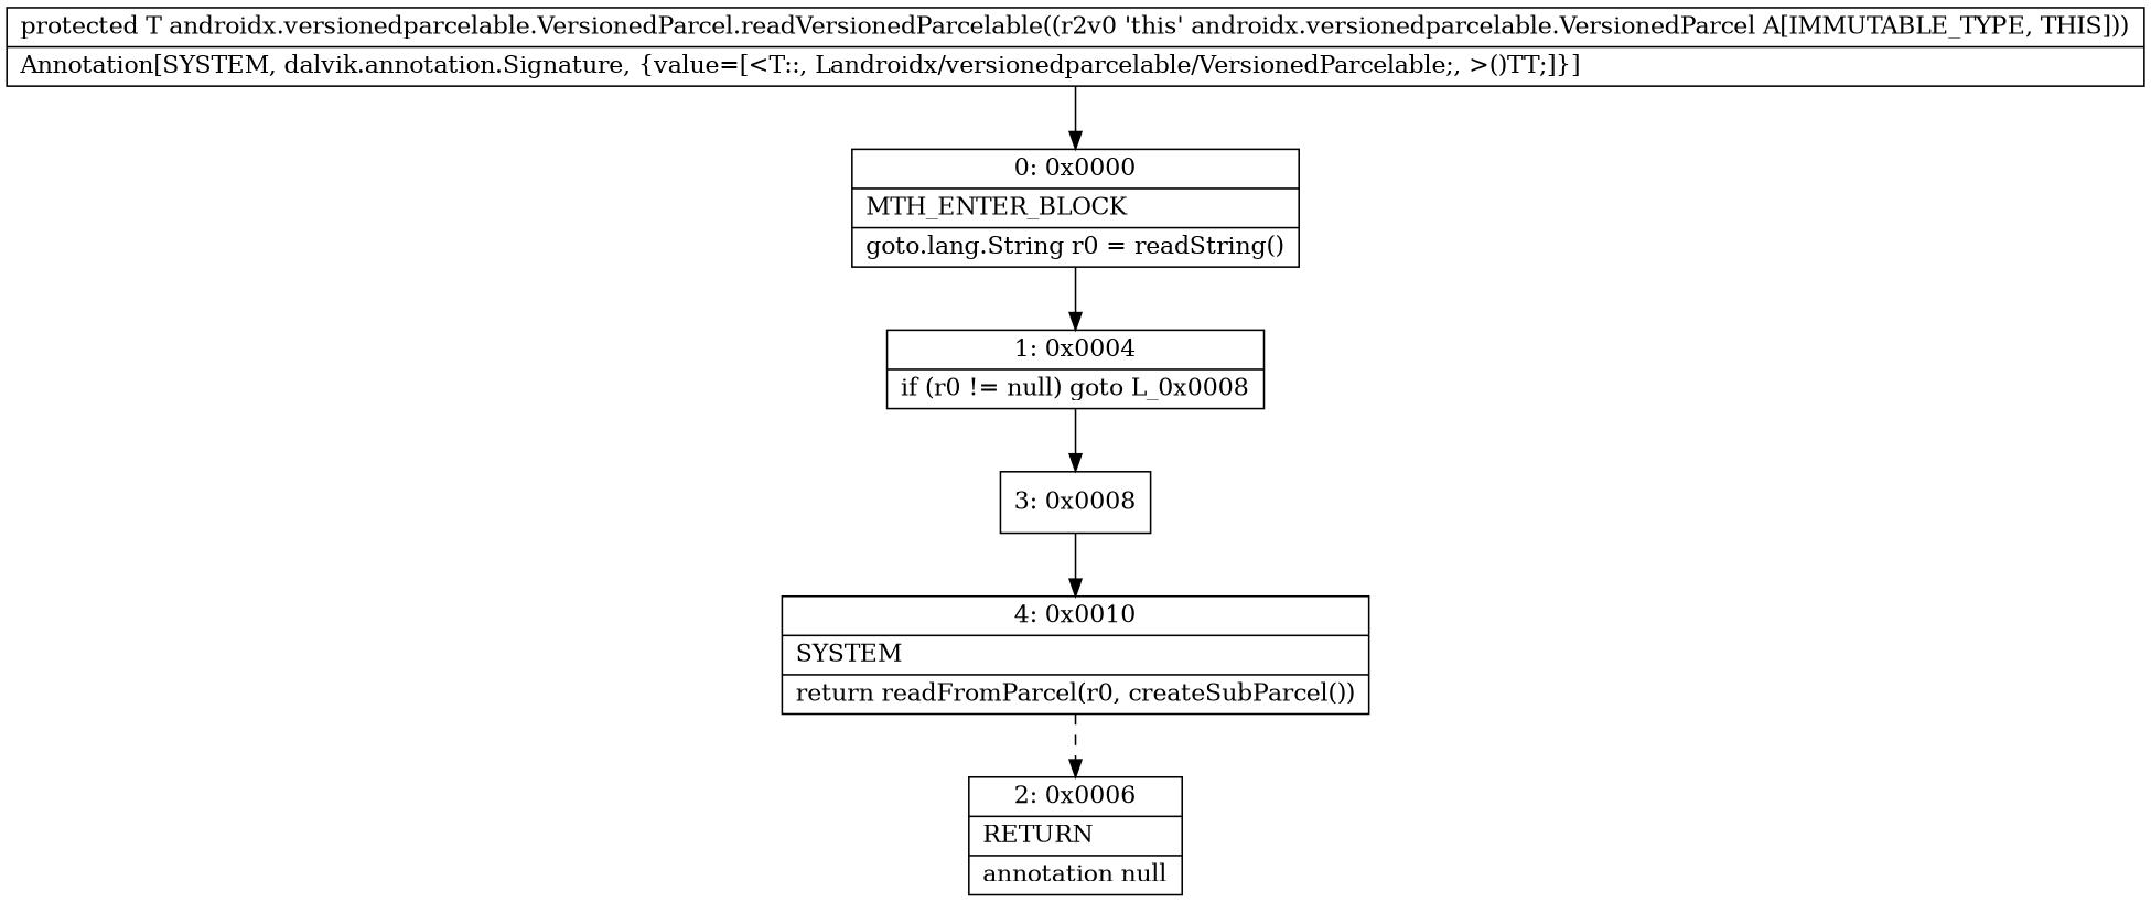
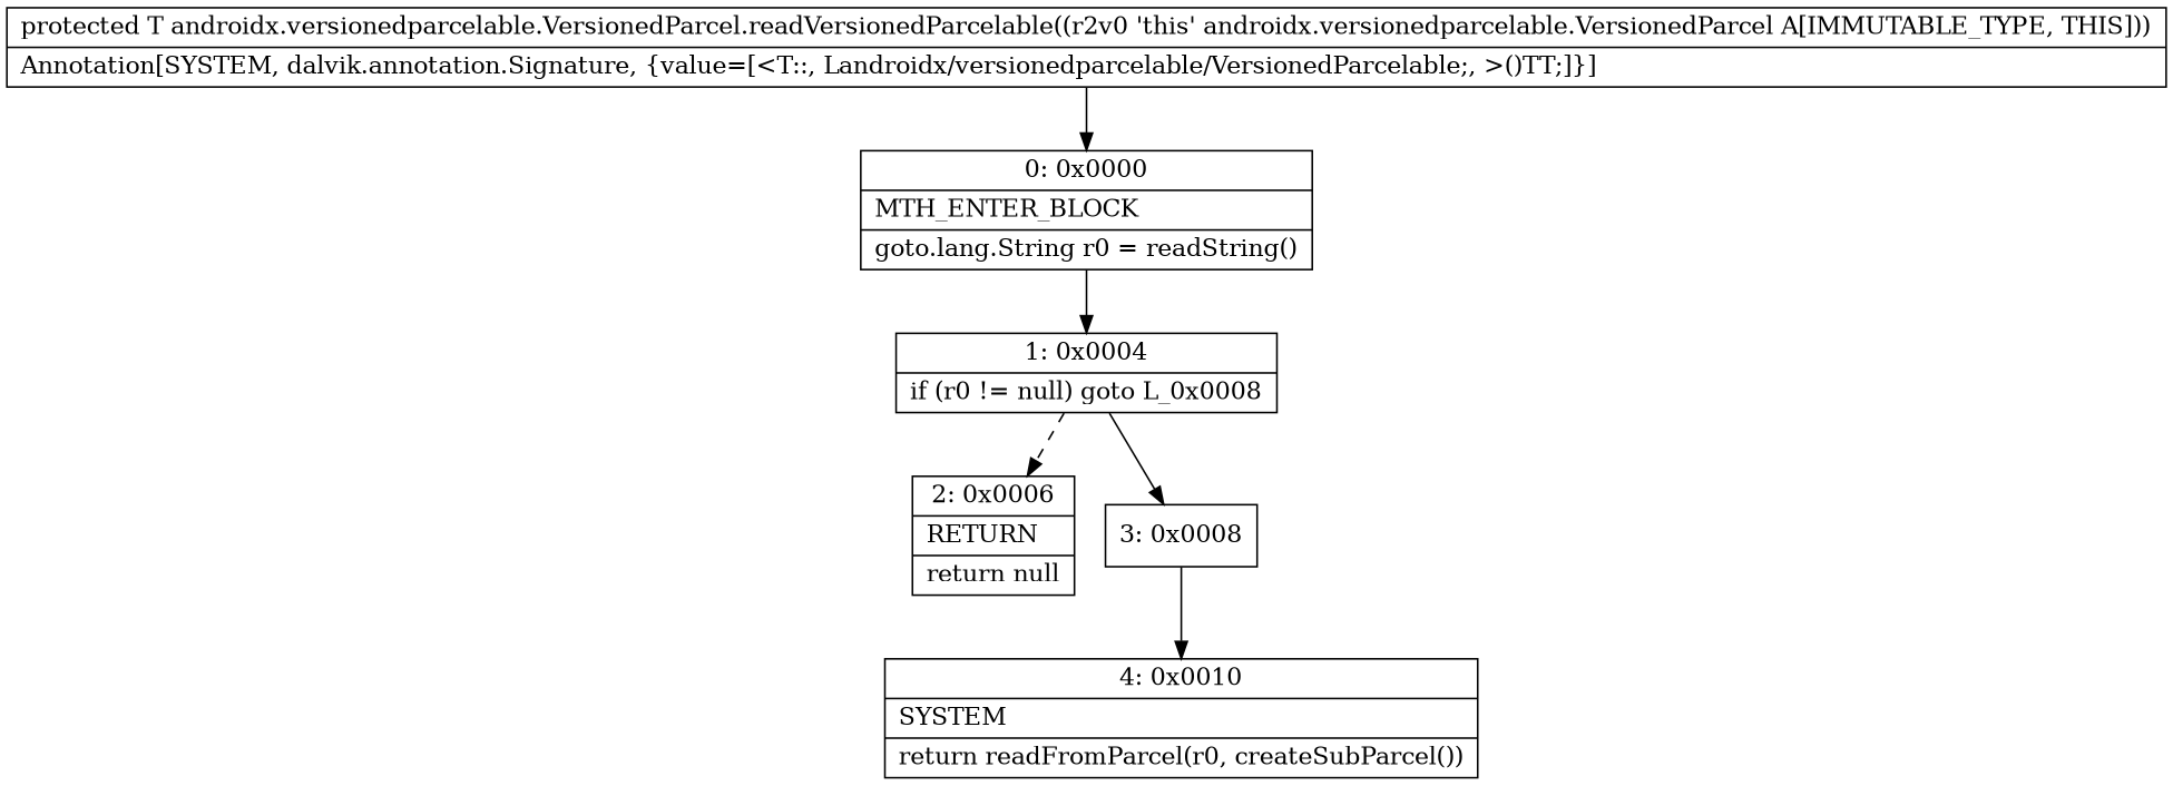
  digraph {
    node [shape=record]
    n1 [label="{0\:\ 0x0000|MTH_ENTER_BLOCK\l|goto.lang.String r0 = readString()\l}"]
    n2 [label="{1\:\ 0x0004|if (r0 != null) goto L_0x0008\l}"]
-   n3 [label="{2\:\ 0x0006|RETURN\l|annotation null\l}"]
+   n3 [label="{2\:\ 0x0006|RETURN\l|return null\l}"]
    n4 [label="{3\:\ 0x0008}"]
    n5 [label="{4\:\ 0x0010|SYSTEM\l|return readFromParcel(r0, createSubParcel())\l}"]
    n6 [label="{protected T androidx.versionedparcelable.VersionedParcel.readVersionedParcelable((r2v0 'this' androidx.versionedparcelable.VersionedParcel A[IMMUTABLE_TYPE, THIS]))  | Annotation[SYSTEM, dalvik.annotation.Signature, \{value=[\<T::, Landroidx\/versionedparcelable\/VersionedParcelable;, \>()TT;]\}]\l}"]
    n1 -> n2
-   n5 -> n3 [style=dashed]
+   n2 -> n3 [style=dashed]
    n2 -> n4
    n4 -> n5
    n6 -> n1
  }
